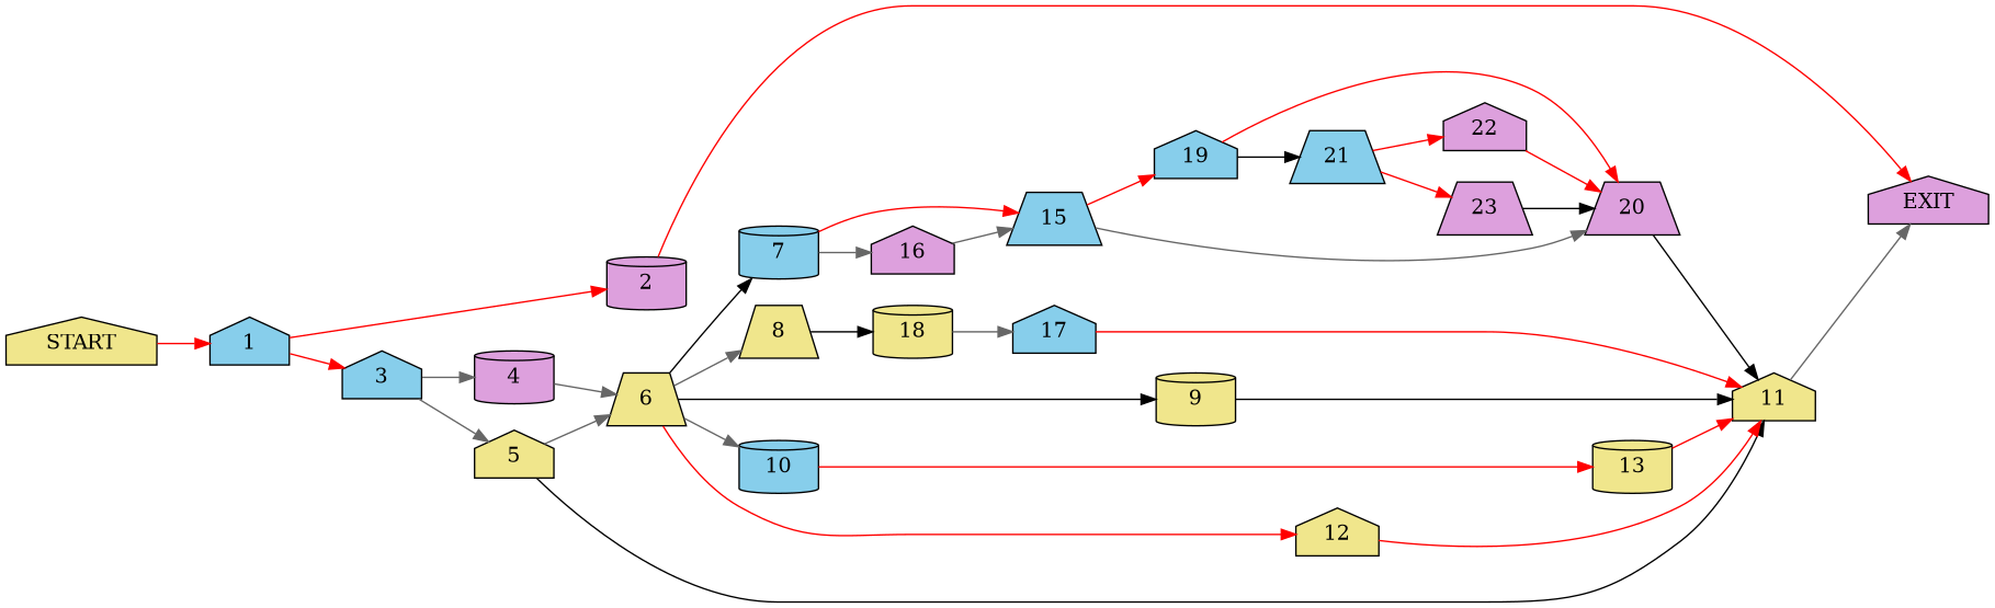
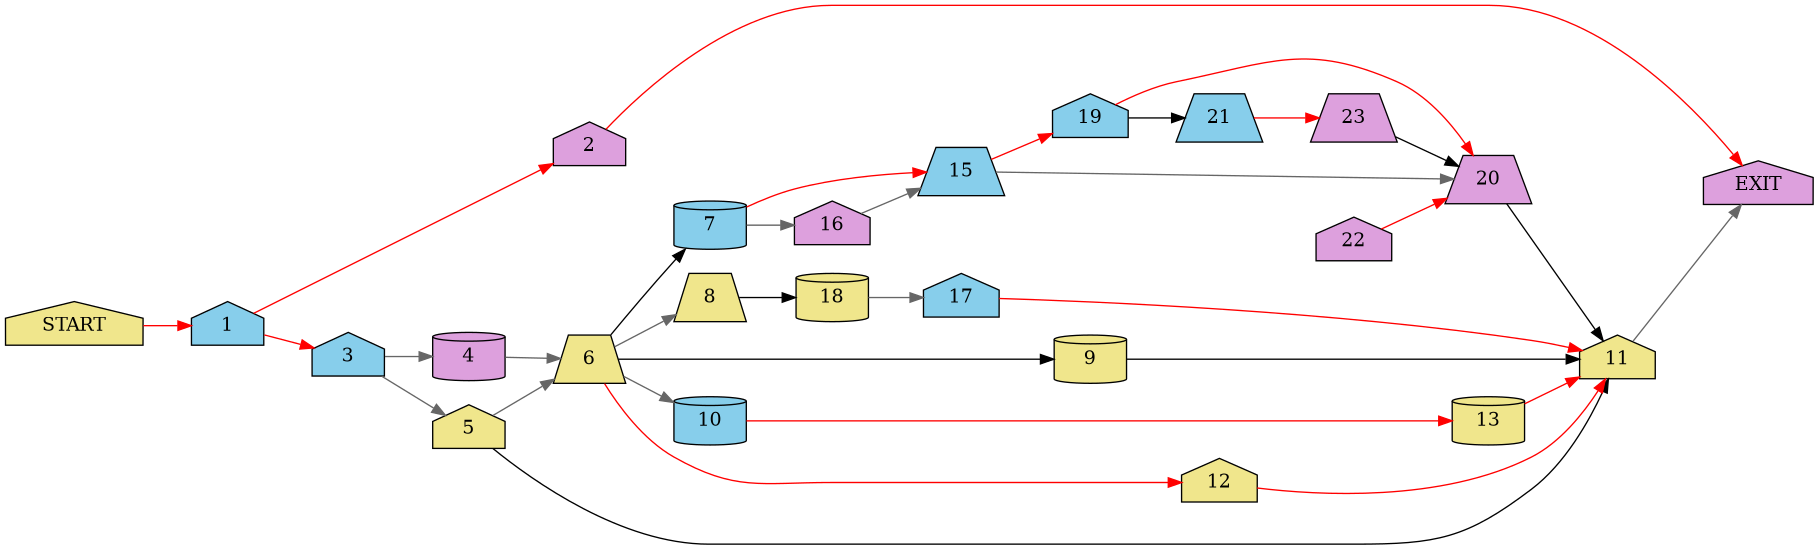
  digraph {
    rankdir=LR
    node [fillcolor=khaki shape=house style=filled]
    edge [color=red]
    n1 [label=START]
    1 [fillcolor=skyblue]
-   2 [fillcolor=plum shape=cylinder]
+   2 [fillcolor=plum]
    3 [fillcolor=skyblue]
    n5 [fillcolor=plum label=EXIT]
    4 [fillcolor=plum shape=cylinder]
    5
    6 [shape=trapezium]
    11
    7 [fillcolor=skyblue shape=cylinder]
    8 [shape=trapezium]
    9 [shape=cylinder]
    10 [fillcolor=skyblue shape=cylinder]
    12
    15 [fillcolor=skyblue shape=trapezium]
    16 [fillcolor=plum]
    18 [shape=cylinder]
    13 [shape=cylinder]
    19 [fillcolor=skyblue]
    20 [fillcolor=plum shape=trapezium]
    17 [fillcolor=skyblue]
    21 [fillcolor=skyblue shape=trapezium]
    22 [fillcolor=plum]
    23 [fillcolor=plum shape=trapezium]
    n1 -> 1
    1 -> 2
    1 -> 3
    2 -> n5
    3 -> 4 [color=gray40]
    3 -> 5 [color=gray40]
    4 -> 6 [color=gray40]
    5 -> 6 [color=gray40]
    5 -> 11 [color=black]
    6 -> 7 [color=black]
    6 -> 8 [color=gray40]
    6 -> 9 [color=black]
    6 -> 10 [color=gray40]
    6 -> 12
    11 -> n5 [color=gray40]
    7 -> 15
    7 -> 16 [color=gray40]
    8 -> 18 [color=black]
    9 -> 11 [color=black]
    10 -> 13
    12 -> 11
    15 -> 19
    15 -> 20 [color=gray40]
    16 -> 15 [color=gray40]
    18 -> 17 [color=gray40]
    13 -> 11
    19 -> 20
    19 -> 21 [color=black]
    20 -> 11 [color=black]
    17 -> 11
-   21 -> 22
    21 -> 23
    22 -> 20
    23 -> 20 [color=black]
  }
